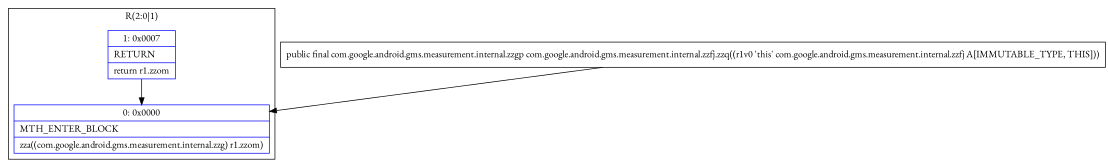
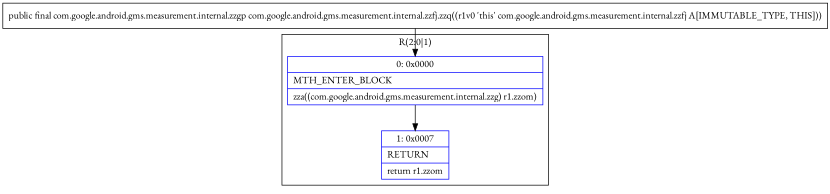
  digraph {
    fontname="EB Garamond"
    node [color=blue shape=record fontname="EB Garamond"]
    edge [fontname="EB Garamond"]
    n1 [label="{0\:\ 0x0000|MTH_ENTER_BLOCK\l|zza((com.google.android.gms.measurement.internal.zzg) r1.zzom)\l}"]
    n2 [label="{1\:\ 0x0007|RETURN\l|return r1.zzom\l}"]
    n3 [label="{public final com.google.android.gms.measurement.internal.zzgp com.google.android.gms.measurement.internal.zzfj.zzq((r1v0 'this' com.google.android.gms.measurement.internal.zzfj A[IMMUTABLE_TYPE, THIS])) }" color=""]
    subgraph cluster_1 {
      label="R(2:0|1)"
      n1
      n2
    }
-   n2 -> n1
+   n1 -> n2
    n3 -> n1
  }
